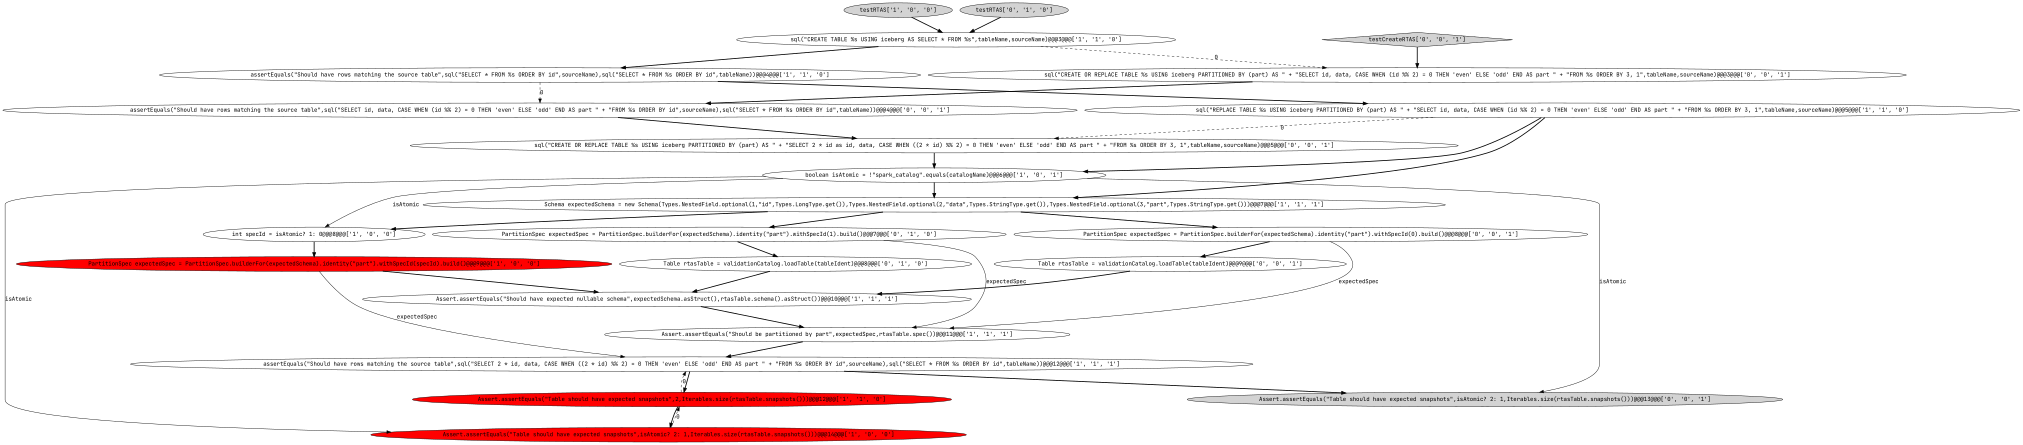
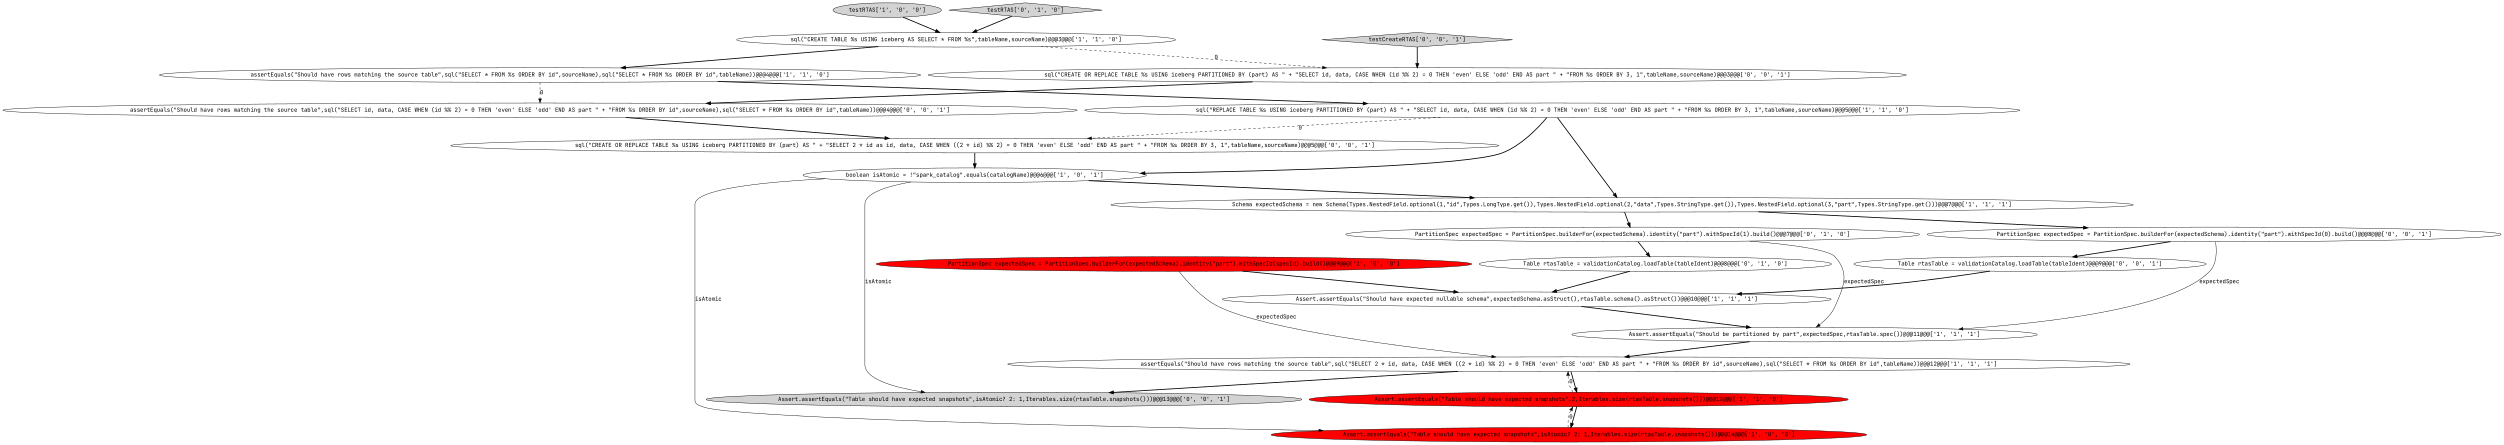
  digraph {
    fontname="JetBrains Mono"
    node [fillcolor=white fontname="JetBrains Mono" shape=ellipse style=filled]
    edge [fontname="JetBrains Mono" style=bold]
    n1 [label="assertEquals(\"Should have rows matching the source table\",sql(\"SELECT * FROM %s ORDER BY id\",sourceName),sql(\"SELECT * FROM %s ORDER BY id\",tableName))@@@4@@@['1', '1', '0']"]
    n2 [label="assertEquals(\"Should have rows matching the source table\",sql(\"SELECT id, data, CASE WHEN (id %% 2) = 0 THEN 'even' ELSE 'odd' END AS part \" + \"FROM %s ORDER BY id\",sourceName),sql(\"SELECT * FROM %s ORDER BY id\",tableName))@@@4@@@['0', '0', '1']"]
    n3 [label="sql(\"REPLACE TABLE %s USING iceberg PARTITIONED BY (part) AS \" + \"SELECT id, data, CASE WHEN (id %% 2) = 0 THEN 'even' ELSE 'odd' END AS part \" + \"FROM %s ORDER BY 3, 1\",tableName,sourceName)@@@5@@@['1', '1', '0']"]
    n4 [label="sql(\"CREATE OR REPLACE TABLE %s USING iceberg PARTITIONED BY (part) AS \" + \"SELECT 2 * id as id, data, CASE WHEN ((2 * id) %% 2) = 0 THEN 'even' ELSE 'odd' END AS part \" + \"FROM %s ORDER BY 3, 1\",tableName,sourceName)@@@5@@@['0', '0', '1']"]
    n5 [label="Schema expectedSchema = new Schema(Types.NestedField.optional(1,\"id\",Types.LongType.get()),Types.NestedField.optional(2,\"data\",Types.StringType.get()),Types.NestedField.optional(3,\"part\",Types.StringType.get()))@@@7@@@['1', '1', '1']"]
    n6 [label="boolean isAtomic = !\"spark_catalog\".equals(catalogName)@@@6@@@['1', '0', '1']"]
    n7 [fillcolor=red label="Assert.assertEquals(\"Table should have expected snapshots\",2,Iterables.size(rtasTable.snapshots()))@@@12@@@['1', '1', '0']"]
    n8 [fillcolor=red label="Assert.assertEquals(\"Table should have expected snapshots\",isAtomic? 2: 1,Iterables.size(rtasTable.snapshots()))@@@14@@@['1', '0', '0']"]
    n9 [label="assertEquals(\"Should have rows matching the source table\",sql(\"SELECT 2 * id, data, CASE WHEN ((2 * id) %% 2) = 0 THEN 'even' ELSE 'odd' END AS part \" + \"FROM %s ORDER BY id\",sourceName),sql(\"SELECT * FROM %s ORDER BY id\",tableName))@@@12@@@['1', '1', '1']"]
    n10 [fillcolor=lightgray label="Assert.assertEquals(\"Table should have expected snapshots\",isAtomic? 2: 1,Iterables.size(rtasTable.snapshots()))@@@13@@@['0', '0', '1']"]
-   n11 [label="int specId = isAtomic? 1: 0@@@8@@@['1', '0', '0']"]
    n12 [label="PartitionSpec expectedSpec = PartitionSpec.builderFor(expectedSchema).identity(\"part\").withSpecId(1).build()@@@7@@@['0', '1', '0']"]
    n13 [label="PartitionSpec expectedSpec = PartitionSpec.builderFor(expectedSchema).identity(\"part\").withSpecId(0).build()@@@8@@@['0', '0', '1']"]
    n14 [fillcolor=red label="PartitionSpec expectedSpec = PartitionSpec.builderFor(expectedSchema).identity(\"part\").withSpecId(specId).build()@@@9@@@['1', '0', '0']"]
    n15 [label="Assert.assertEquals(\"Should have expected nullable schema\",expectedSchema.asStruct(),rtasTable.schema().asStruct())@@@10@@@['1', '1', '1']"]
    n16 [label="Assert.assertEquals(\"Should be partitioned by part\",expectedSpec,rtasTable.spec())@@@11@@@['1', '1', '1']"]
    n17 [fillcolor=lightgray label="testRTAS['1', '0', '0']"]
    n18 [label="sql(\"CREATE TABLE %s USING iceberg AS SELECT * FROM %s\",tableName,sourceName)@@@3@@@['1', '1', '0']"]
    n19 [label="sql(\"CREATE OR REPLACE TABLE %s USING iceberg PARTITIONED BY (part) AS \" + \"SELECT id, data, CASE WHEN (id %% 2) = 0 THEN 'even' ELSE 'odd' END AS part \" + \"FROM %s ORDER BY 3, 1\",tableName,sourceName)@@@3@@@['0', '0', '1']"]
    n20 [label="Table rtasTable = validationCatalog.loadTable(tableIdent)@@@8@@@['0', '1', '0']"]
    n21 [label="Table rtasTable = validationCatalog.loadTable(tableIdent)@@@9@@@['0', '0', '1']"]
    n22 [fillcolor=lightgray label="testCreateRTAS['0', '0', '1']" shape=diamond]
-   n23 [fillcolor=lightgray label="testRTAS['0', '1', '0']"]
+   n23 [fillcolor=lightgray label="testRTAS['0', '1', '0']" shape=diamond]
    n1 -> n2 [label=0 style=dashed]
    n1 -> n3
    n2 -> n4
    n3 -> n4 [label=0 style=dashed]
    n3 -> n5
    n3 -> n6
    n4 -> n6
-   n5 -> n11
    n5 -> n12
    n5 -> n13
    n6 -> n5
    n6 -> n8 [label=isAtomic style=solid]
    n6 -> n10 [label=isAtomic style=solid]
-   n6 -> n11 [label=isAtomic style=solid]
    n7 -> n8
    n7 -> n9 [label=0 style=dashed]
    n8 -> n7 [label=0 style=dashed]
    n9 -> n7
    n9 -> n10
-   n11 -> n14
    n12 -> n16 [label=expectedSpec style=solid]
    n12 -> n20
    n13 -> n16 [label=expectedSpec style=solid]
    n13 -> n21
    n14 -> n9 [label=expectedSpec style=solid]
    n14 -> n15
    n15 -> n16
    n16 -> n9
    n17 -> n18
    n18 -> n1
    n18 -> n19 [label=0 style=dashed]
    n19 -> n2
    n20 -> n15
    n21 -> n15
    n22 -> n19
    n23 -> n18
  }
